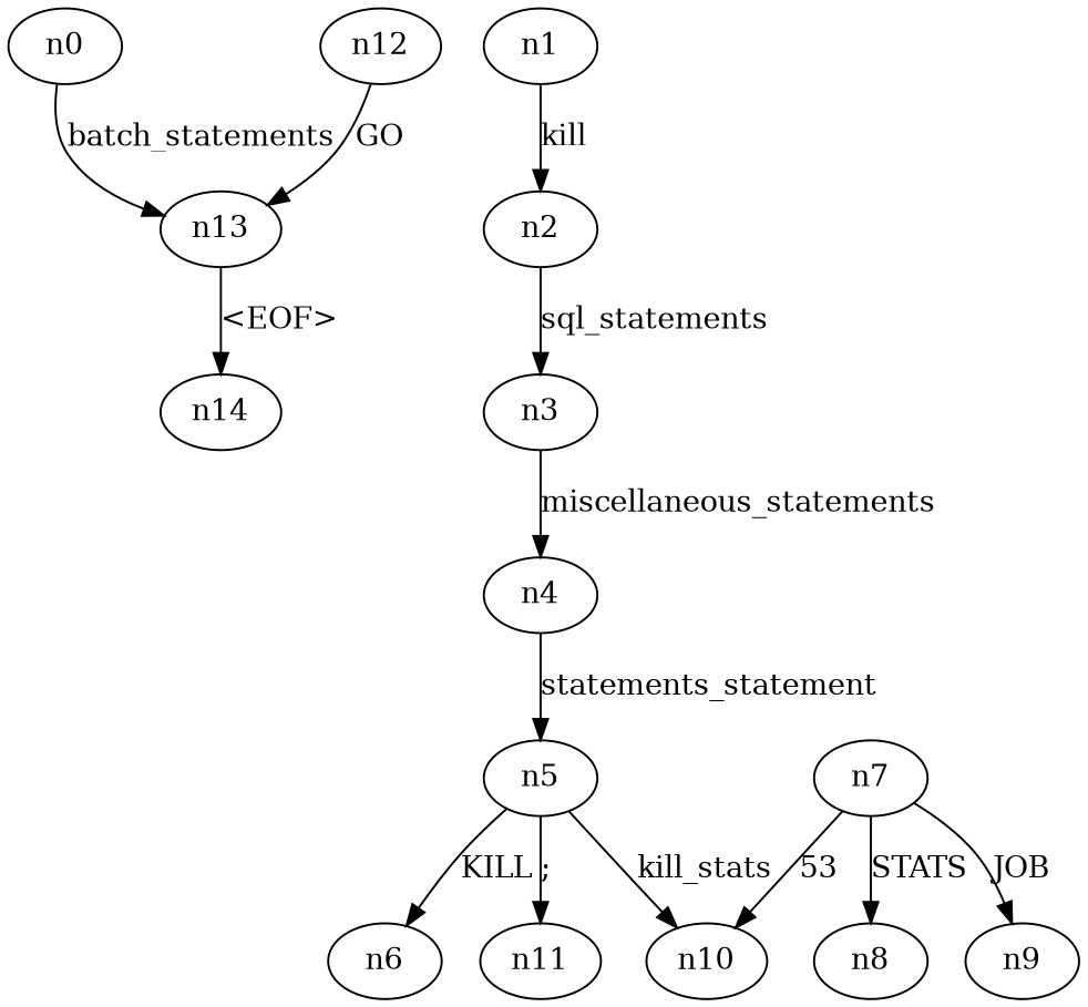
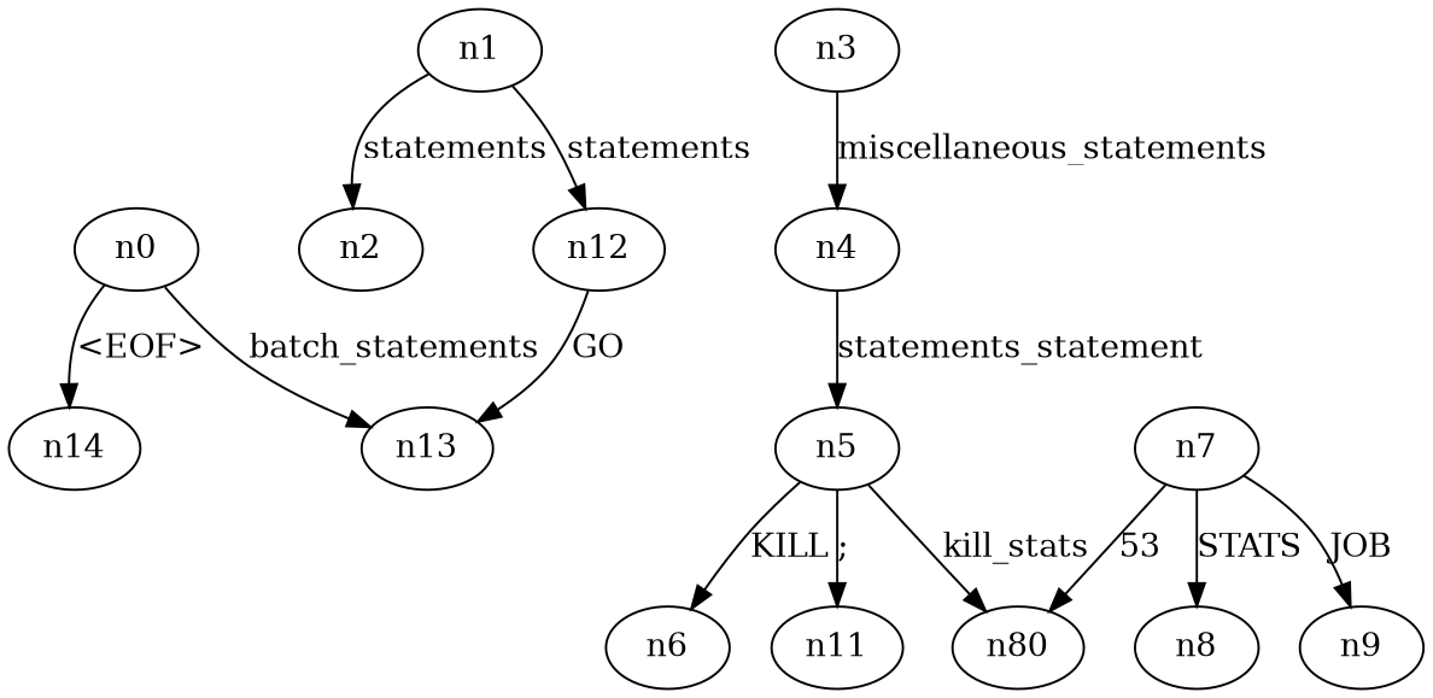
  digraph {
    n0
    n14
    n13
    n1
    n2
    n12
    n3
    n4
    n5
    n6
    n11
-   n10
+   n10 [label=n80]
    n7
    n8
    n9
-   n13 -> n14 [label="<EOF>"]
+   n0 -> n14 [label="<EOF>"]
    n0 -> n13 [label=batch_statements]
-   n1 -> n2 [label=kill]
-   n2 -> n3 [label=sql_statements]
+   n1 -> n2 [label=statements]
+   n1 -> n12 [label=statements]
    n12 -> n13 [label=GO]
    n3 -> n4 [label=miscellaneous_statements]
    n4 -> n5 [label=statements_statement]
    n5 -> n6 [label=KILL]
    n5 -> n11 [label=";"]
    n5 -> n10 [label=kill_stats]
    n7 -> n10 [label=53]
    n7 -> n8 [label=STATS]
    n7 -> n9 [label=JOB]
  }
